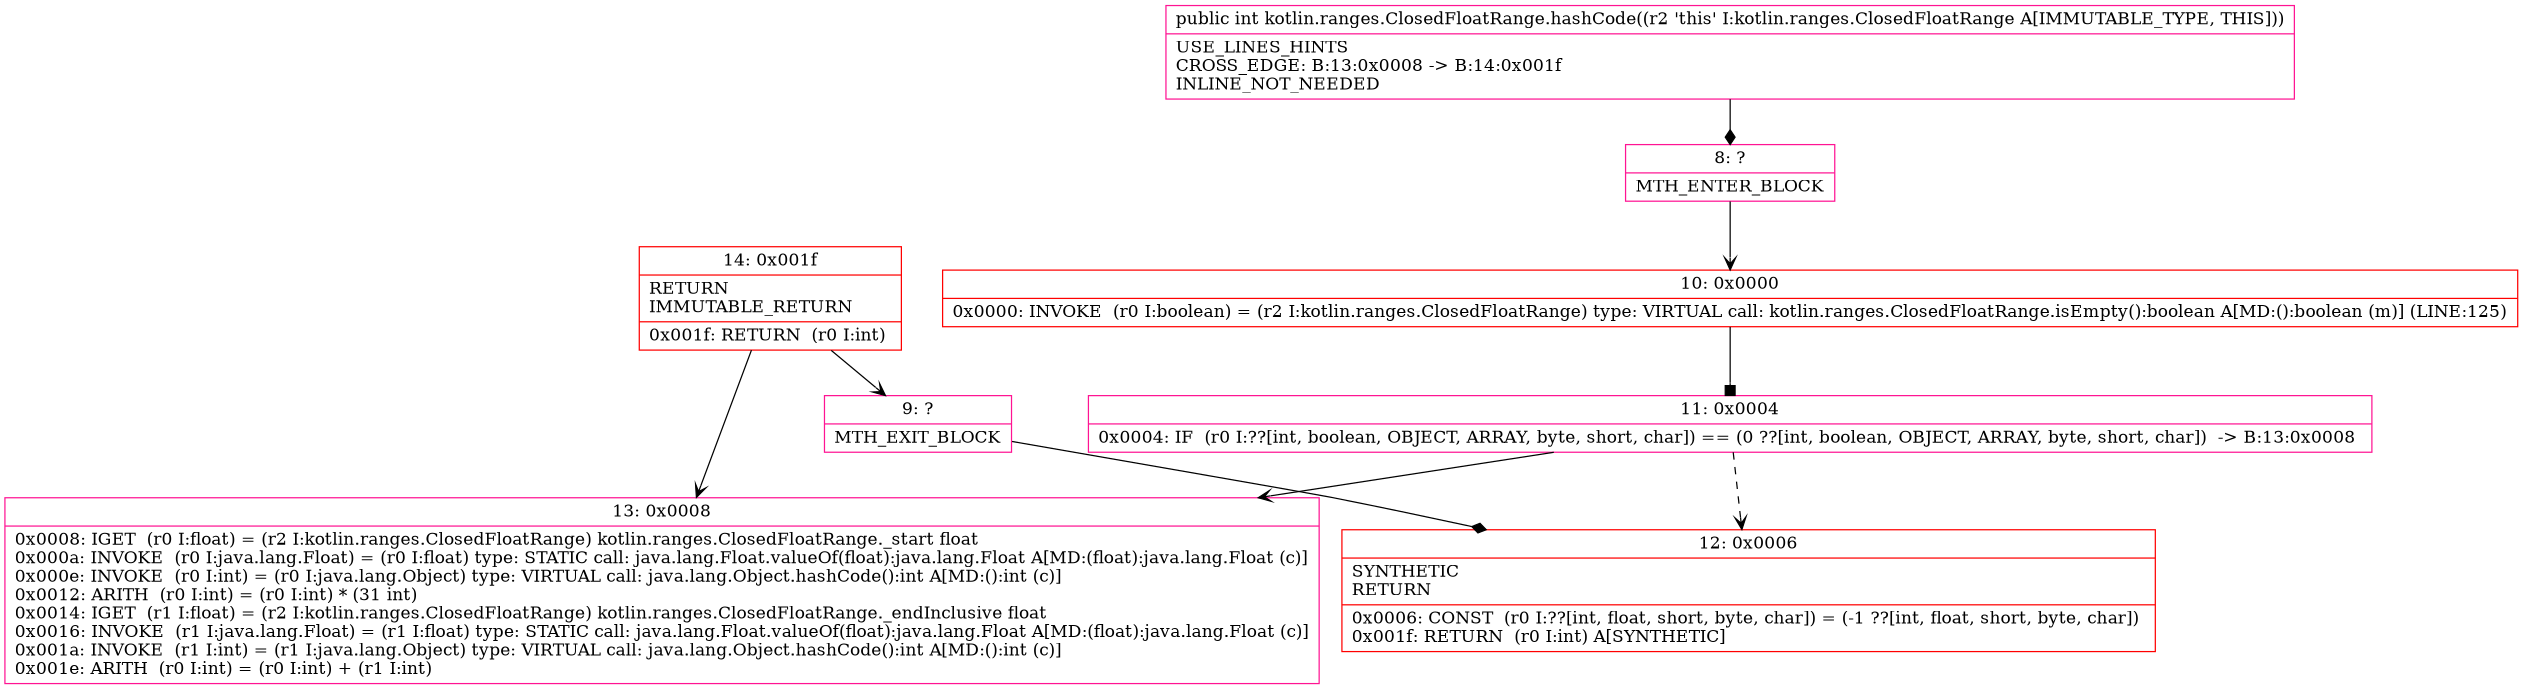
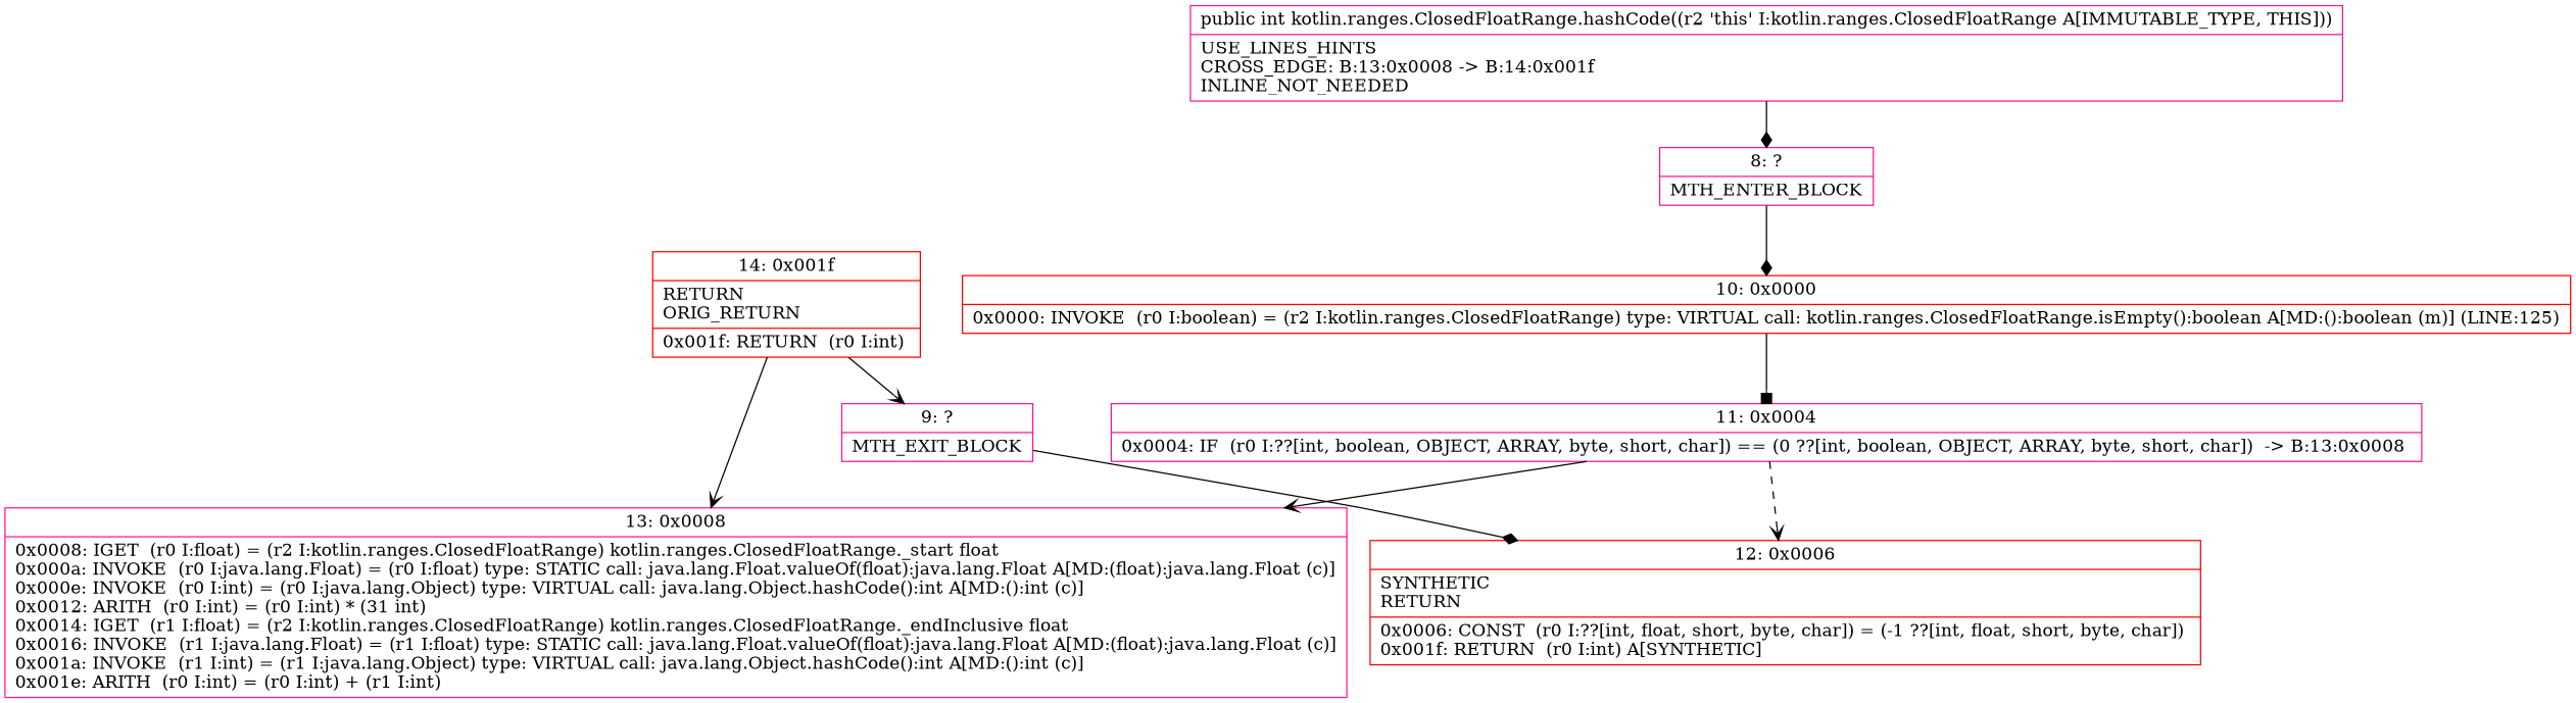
  digraph {
    node [color=deeppink shape=record]
    edge [arrowhead=vee]
    n1 [label="{8\:\ ?|MTH_ENTER_BLOCK\l}"]
    n2 [color=red label="{10\:\ 0x0000|0x0000: INVOKE  (r0 I:boolean) = (r2 I:kotlin.ranges.ClosedFloatRange) type: VIRTUAL call: kotlin.ranges.ClosedFloatRange.isEmpty():boolean A[MD:():boolean (m)] (LINE:125)\l}"]
    n3 [label="{11\:\ 0x0004|0x0004: IF  (r0 I:??[int, boolean, OBJECT, ARRAY, byte, short, char]) == (0 ??[int, boolean, OBJECT, ARRAY, byte, short, char])  \-\> B:13:0x0008 \l}"]
    n4 [color=red label="{12\:\ 0x0006|SYNTHETIC\lRETURN\l|0x0006: CONST  (r0 I:??[int, float, short, byte, char]) = (\-1 ??[int, float, short, byte, char]) \l0x001f: RETURN  (r0 I:int) A[SYNTHETIC]\l}"]
    n5 [label="{13\:\ 0x0008|0x0008: IGET  (r0 I:float) = (r2 I:kotlin.ranges.ClosedFloatRange) kotlin.ranges.ClosedFloatRange._start float \l0x000a: INVOKE  (r0 I:java.lang.Float) = (r0 I:float) type: STATIC call: java.lang.Float.valueOf(float):java.lang.Float A[MD:(float):java.lang.Float (c)]\l0x000e: INVOKE  (r0 I:int) = (r0 I:java.lang.Object) type: VIRTUAL call: java.lang.Object.hashCode():int A[MD:():int (c)]\l0x0012: ARITH  (r0 I:int) = (r0 I:int) * (31 int) \l0x0014: IGET  (r1 I:float) = (r2 I:kotlin.ranges.ClosedFloatRange) kotlin.ranges.ClosedFloatRange._endInclusive float \l0x0016: INVOKE  (r1 I:java.lang.Float) = (r1 I:float) type: STATIC call: java.lang.Float.valueOf(float):java.lang.Float A[MD:(float):java.lang.Float (c)]\l0x001a: INVOKE  (r1 I:int) = (r1 I:java.lang.Object) type: VIRTUAL call: java.lang.Object.hashCode():int A[MD:():int (c)]\l0x001e: ARITH  (r0 I:int) = (r0 I:int) + (r1 I:int) \l}"]
    n6 [label="{9\:\ ?|MTH_EXIT_BLOCK\l}"]
-   n7 [color=red label="{14\:\ 0x001f|RETURN\lIMMUTABLE_RETURN\l|0x001f: RETURN  (r0 I:int) \l}"]
+   n7 [color=red label="{14\:\ 0x001f|RETURN\lORIG_RETURN\l|0x001f: RETURN  (r0 I:int) \l}"]
    n8 [label="{public int kotlin.ranges.ClosedFloatRange.hashCode((r2 'this' I:kotlin.ranges.ClosedFloatRange A[IMMUTABLE_TYPE, THIS]))  | USE_LINES_HINTS\lCROSS_EDGE: B:13:0x0008 \-\> B:14:0x001f\lINLINE_NOT_NEEDED\l}"]
-   n1 -> n2
+   n1 -> n2 [arrowhead=diamond]
    n2 -> n3 [arrowhead=box]
    n3 -> n4 [style=dashed]
    n3 -> n5
    n6 -> n4 [arrowhead=diamond]
    n7 -> n5
    n7 -> n6
    n8 -> n1 [arrowhead=diamond]
  }
